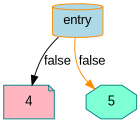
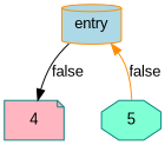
  digraph {
    fontname="Liberation Sans"
    node [color=teal fontname="Liberation Sans" style=filled]
    edge [fontname="Liberation Sans"]
    n1 [color=darkorange fillcolor=lightblue label=entry shape=cylinder]
    4 [fillcolor=lightpink shape=note]
    5 [fillcolor=aquamarine shape=octagon]
    n1 -> 4 [color=black label=false]
-   n1 -> 5 [color=darkorange label=false]
+   5 -> n1 [color=darkorange label=false]
  }
